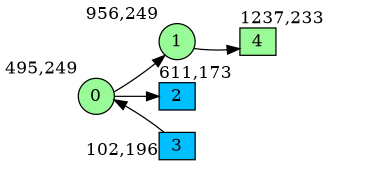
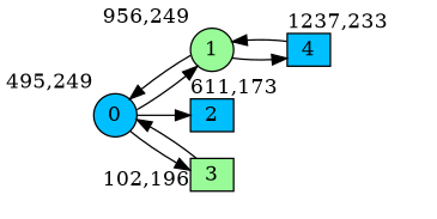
  digraph {
    bgcolor=white
    rankdir=LR
    node [fillcolor=deepskyblue fixedsize=true shape=box style=filled]
-   0 [fillcolor=palegreen height=0.3 shape=circle width=0.4 xlabel="495,249"]
+   0 [height=0.3 shape=circle width=0.4 xlabel="495,249"]
    1 [fillcolor=palegreen height=0.3 shape=circle width=0.4 xlabel="956,249"]
    2 [height=0.3 width=0.4 xlabel="611,173"]
-   3 [height=0.3 width=0.4 xlabel="102,196"]
-   4 [fillcolor=palegreen height=0.3 width=0.4 xlabel="1237,233"]
+   3 [fillcolor=palegreen height=0.3 width=0.4 xlabel="102,196"]
+   4 [height=0.3 width=0.4 xlabel="1237,233"]
    0 -> 1
    0 -> 2
+   0 -> 3
+   1 -> 0
    1 -> 4
    3 -> 0
+   4 -> 1
  }
